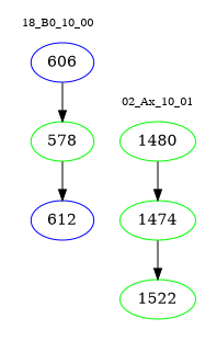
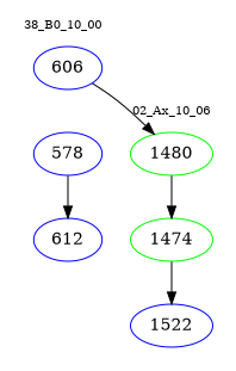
  digraph {
    node [color=green]
    edge [color=black]
    n1 [label=1480]
    n2 [label=1474]
-   n3 [label=1522]
+   n3 [color=blue label=1522]
    n4 [color=blue label=606]
-   n5 [label=578]
+   n5 [color=blue label=578]
    n6 [color=blue label=612]
    subgraph cluster_1 {
      color=white
      fontsize=10
-     label="02_Ax_10_01"
+     label="02_Ax_10_06"
      n1
      n2
      n3
    }
    subgraph cluster_2 {
      color=white
      fontsize=10
-     label="18_B0_10_00"
+     label="38_B0_10_00"
      n4
      n5
      n6
    }
    n1 -> n2
    n2 -> n3
-   n4 -> n5
+   n4 -> n1
    n5 -> n6
  }
